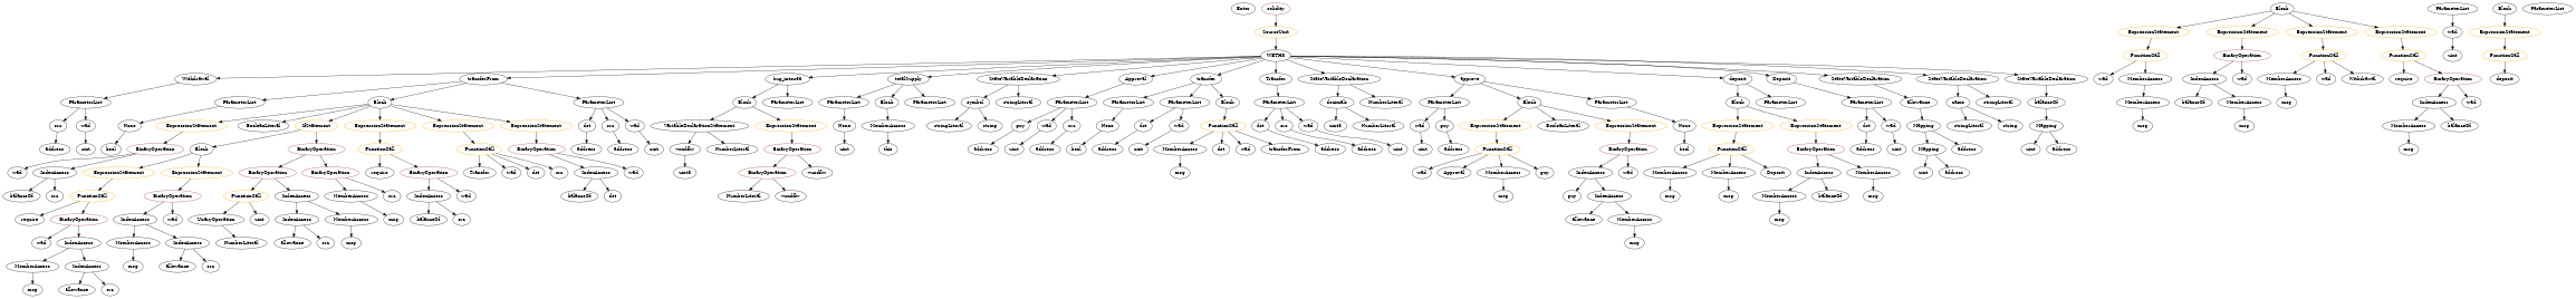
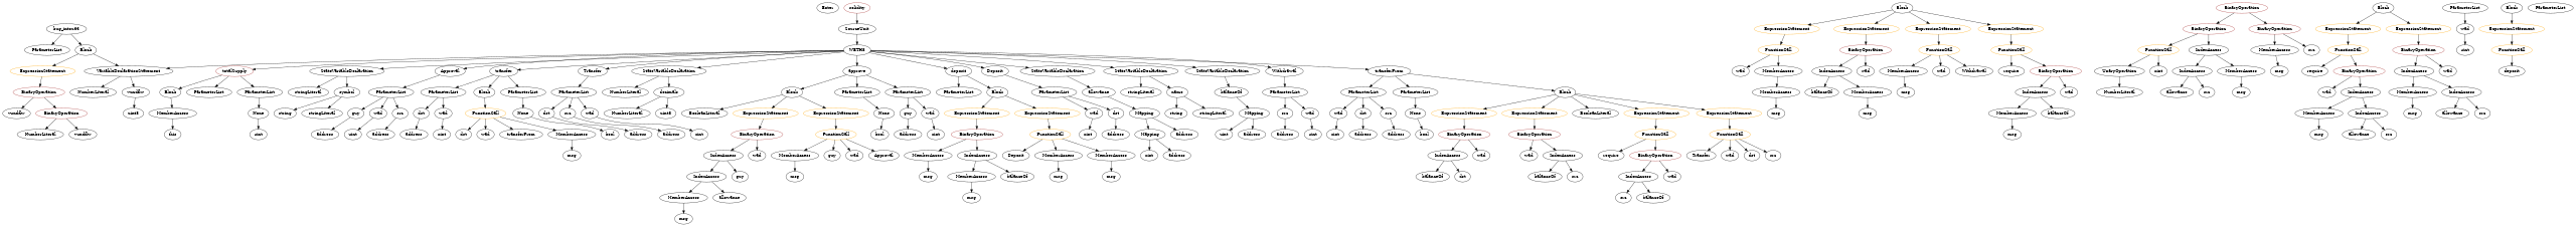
  strict digraph {
    node [color=black]
    Enter [height=0.5 width=0.83628 color=""]
    n2 [height=0.5 label=balanceOf width=1.3491]
    n3 [height=0.5 label=Mapping width=1.2105]
    n4 [height=0.5 label=uint width=0.75]
    n5 [height=0.5 label=address width=1.0996]
    n6 [color=orange height=0.5 label=ExpressionStatement width=2.458]
    n7 [color=orange height=0.5 label=FunctionCall width=1.6125]
    n8 [height=0.5 label=wad width=0.75]
    n9 [height=0.5 label=MemberAccess width=1.9174]
    n10 [height=0.5 label=MemberAccess width=1.9174]
    n11 [height=0.5 label=NumberLiteral width=1.765]
    n12 [color=orange height=0.5 label=ExpressionStatement width=2.458]
    n13 [color=orange height=0.5 label=FunctionCall width=1.6125]
    n14 [height=0.5 label=MemberAccess width=1.9174]
    n15 [height=0.5 label=MemberAccess width=1.9174]
    n16 [height=0.5 label=Deposit width=1.0996]
    n17 [height=0.5 label=msg width=0.75]
    n18 [height=0.5 label=msg width=0.75]
    n19 [height=0.5 label=bool width=0.76697]
    n20 [height=0.5 label=address width=1.0996]
    n21 [height=0.5 label=VariableDeclarationStatement width=3.3174]
    n22 [height=0.5 label=vundflw width=1.1274]
    n23 [height=0.5 label=NumberLiteral width=1.765]
    n24 [height=0.5 label=uint8 width=0.7947]
    n25 [height=0.5 label=dst width=0.75]
    n26 [height=0.5 label=address width=1.0996]
    n27 [color=brown height=0.5 label=BinaryOperation width=1.9867]
    n28 [color=orange height=0.5 label=FunctionCall width=1.6125]
    n29 [height=0.5 label=IndexAccess width=1.6402]
    n30 [height=0.5 label=UnaryOperation width=1.9452]
    n31 [height=0.5 label=uint width=0.75]
    n32 [height=0.5 label=IndexAccess width=1.6402]
    n33 [height=0.5 label=MemberAccess width=1.9174]
    n34 [height=0.5 label=NumberLiteral width=1.765]
    n35 [height=0.5 label=allowance width=1.3076]
    n36 [height=0.5 label=src width=0.75]
    n37 [height=0.5 label=msg width=0.75]
    n38 [height=0.5 label=None width=0.85014]
    n39 [height=0.5 label=bool width=0.76697]
    n40 [color=orange height=0.5 label=ExpressionStatement width=2.458]
    n41 [color=brown height=0.5 label=BinaryOperation width=1.9867]
    n42 [color=brown height=0.5 label=BinaryOperation width=1.9867]
    n43 [height=0.5 label=vundflw width=1.1274]
    n44 [height=0.5 label=vundflw width=1.1274]
    n45 [height=0.5 label=msg width=0.75]
    n46 [height=0.5 label=MemberAccess width=1.9174]
    n47 [height=0.5 label=msg width=0.75]
    n48 [height=0.5 label=Block width=0.90558]
    n49 [color=orange height=0.5 label=ExpressionStatement width=2.458]
    n50 [color=brown height=0.5 label=BinaryOperation width=1.9867]
    n51 [height=0.5 label=IndexAccess width=1.6402]
    n52 [height=0.5 label=MemberAccess width=1.9174]
    n53 [height=0.5 label=Withdrawal width=1.4739]
    n54 [height=0.5 label=ParameterList width=1.7095]
    n55 [height=0.5 label=src width=0.75]
    n56 [height=0.5 label=wad width=0.75]
    n57 [height=0.5 label=address width=1.0996]
    n58 [height=0.5 label=uint width=0.75]
    n59 [height=0.5 label=msg width=0.75]
    n60 [height=0.5 label=uint width=0.75]
    n61 [height=0.5 label=uint width=0.75]
    n62 [height=0.5 label=wad width=0.75]
    n63 [height=0.5 label=transferFrom width=1.6402]
    n64 [height=0.5 label=ParameterList width=1.7095]
    n65 [height=0.5 label=Block width=0.90558]
    n66 [height=0.5 label=ParameterList width=1.7095]
    n67 [color=orange height=0.5 label=ExpressionStatement width=2.458]
    n68 [height=0.5 label=BooleanLiteral width=1.7788]
-   n69 [color=orange height=0.5 label=IfStatement width=1.4739]
    n70 [color=orange height=0.5 label=ExpressionStatement width=2.458]
    n71 [color=orange height=0.5 label=ExpressionStatement width=2.458]
    n72 [color=orange height=0.5 label=ExpressionStatement width=2.458]
    n73 [height=0.5 label=dst width=0.75]
    n74 [height=0.5 label=src width=0.75]
    n75 [height=0.5 label=wad width=0.75]
    n76 [color=brown height=0.5 label=BinaryOperation width=1.9867]
    n77 [height=0.5 label=Block width=0.90558]
    n78 [color=brown height=0.5 label=BinaryOperation width=1.9867]
    n79 [color=orange height=0.5 label=FunctionCall width=1.6125]
    n80 [color=orange height=0.5 label=FunctionCall width=1.6125]
    n81 [color=brown height=0.5 label=BinaryOperation width=1.9867]
    n82 [height=0.5 label=address width=1.0996]
    n83 [height=0.5 label=address width=1.0996]
    n84 [height=0.5 label=uint width=0.75]
    n85 [height=0.5 label=uint width=0.75]
    n86 [height=0.5 label=balanceOf width=1.3491]
    n87 [height=0.5 label=wad width=0.75]
    n88 [height=0.5 label=uint width=0.75]
    n89 [height=0.5 label=bool width=0.76697]
    n90 [height=0.5 label=uint8 width=0.7947]
    n91 [height=0.5 label=uint width=0.75]
    n92 [color=orange height=0.5 label=FunctionCall width=1.6125]
    n93 [height=0.5 label=require width=1.0026]
    n94 [color=brown height=0.5 label=BinaryOperation width=1.9867]
    n95 [height=0.5 label=wad width=0.75]
    n96 [height=0.5 label=IndexAccess width=1.6402]
    n97 [height=0.5 label=MemberAccess width=1.9174]
    n98 [height=0.5 label=IndexAccess width=1.6402]
    n99 [height=0.5 label=MemberAccess width=1.9174]
    n100 [height=0.5 label=balanceOf width=1.3491]
    n101 [height=0.5 label=msg width=0.75]
    n102 [height=0.5 label=bug_intou33 width=1.5848]
    n103 [height=0.5 label=Block width=0.90558]
    n104 [height=0.5 label=ParameterList width=1.7095]
    n105 [height=0.5 label=symbol width=1.0581]
    n106 [height=0.5 label=stringLiteral width=1.5016]
    n107 [height=0.5 label=string width=0.864]
    n108 [height=0.5 label=require width=1.0026]
    n109 [color=brown height=0.5 label=BinaryOperation width=1.9867]
    n110 [height=0.5 label=IndexAccess width=1.6402]
    n111 [height=0.5 label=wad width=0.75]
    n112 [height=0.5 label=balanceOf width=1.3491]
    n113 [height=0.5 label=src width=0.75]
    n114 [height=0.5 label=MemberAccess width=1.9174]
    n115 [height=0.5 label=msg width=0.75]
    n116 [color=orange height=0.5 label=ExpressionStatement width=2.458]
    n117 [color=orange height=0.5 label=ExpressionStatement width=2.458]
    n118 [color=brown height=0.5 label=BinaryOperation width=1.9867]
    n119 [height=0.5 label=IndexAccess width=1.6402]
    n120 [height=0.5 label=wad width=0.75]
    n121 [color=orange height=0.5 label=ExpressionStatement width=2.458]
    n122 [color=orange height=0.5 label=FunctionCall width=1.6125]
    n123 [height=0.5 label=wad width=0.75]
    n124 [height=0.5 label=Approval width=1.266]
    n125 [height=0.5 label=MemberAccess width=1.9174]
    n126 [height=0.5 label=guy width=0.75]
    n127 [height=0.5 label=msg width=0.75]
-   n128 [height=0.5 label=totalSupply width=1.4739]
+   n128 [color=brown height=0.5 label=totalSupply width=1.4739]
    n129 [height=0.5 label=ParameterList width=1.7095]
    n130 [height=0.5 label=Block width=0.90558]
    n131 [height=0.5 label=ParameterList width=1.7095]
    n132 [height=0.5 label=None width=0.85014]
    n133 [height=0.5 label=MemberAccess width=1.9174]
    n134 [height=0.5 label=uint width=0.75]
    n135 [height=0.5 label=this width=0.75]
    n136 [height=0.5 label=Mapping width=1.2105]
    n137 [height=0.5 label=address width=1.0996]
    n138 [height=0.5 label=IndexAccess width=1.6402]
    n139 [height=0.5 label=wad width=0.75]
    n140 [height=0.5 label=dst width=0.75]
    n141 [height=0.5 label=wad width=0.75]
    n142 [height=0.5 label=ParameterList width=1.7095]
    n143 [height=0.5 label=guy width=0.75]
    n144 [height=0.5 label=IndexAccess width=1.6402]
    n145 [height=0.5 label=MemberAccess width=1.9174]
    n146 [height=0.5 label=balanceOf width=1.3491]
    n147 [height=0.5 label=Block width=0.90558]
    n148 [height=0.5 label=BooleanLiteral width=1.7788]
    n149 [color=orange height=0.5 label=ExpressionStatement width=2.458]
    n150 [color=brown height=0.5 label=BinaryOperation width=1.9867]
    n151 [height=0.5 label=IndexAccess width=1.6402]
    n152 [height=0.5 label=wad width=0.75]
    n153 [height=0.5 label=StateVariableDeclaration width=2.8184]
    n154 [height=0.5 label=stringLiteral width=1.5016]
    n155 [height=0.5 label=stringLiteral width=1.5016]
    n156 [height=0.5 label=balanceOf width=1.3491]
    n157 [height=0.5 label=WETH8 width=1.1689]
    n158 [height=0.5 label=Approval width=1.266]
    n159 [height=0.5 label=transfer width=1.0719]
    n160 [height=0.5 label=Transfer width=1.1689]
    n161 [height=0.5 label=StateVariableDeclaration width=2.8184]
    n162 [height=0.5 label=approve width=1.1412]
    n163 [height=0.5 label=deposit width=1.0581]
    n164 [height=0.5 label=Deposit width=1.0996]
    n165 [height=0.5 label=StateVariableDeclaration width=2.8184]
    n166 [height=0.5 label=StateVariableDeclaration width=2.8184]
    n167 [height=0.5 label=StateVariableDeclaration width=2.8184]
    n168 [height=0.5 label=ParameterList width=1.7095]
    n169 [height=0.5 label=ParameterList width=1.7095]
    n170 [height=0.5 label=ParameterList width=1.7095]
    n171 [height=0.5 label=Block width=0.90558]
    n172 [height=0.5 label=ParameterList width=1.7095]
    n173 [height=0.5 label=decimals width=1.1967]
    n174 [height=0.5 label=NumberLiteral width=1.765]
    n175 [height=0.5 label=ParameterList width=1.7095]
    n176 [height=0.5 label=ParameterList width=1.7095]
    n177 [height=0.5 label=ParameterList width=1.7095]
    n178 [height=0.5 label=allowance width=1.3076]
    n179 [height=0.5 label=name width=0.83628]
    n180 [height=0.5 label=stringLiteral width=1.5016]
    n181 [height=0.5 label=guy width=0.75]
    n182 [height=0.5 label=wad width=0.75]
    n183 [height=0.5 label=src width=0.75]
    n184 [height=0.5 label=None width=0.85014]
    n185 [height=0.5 label=dst width=0.75]
    n186 [height=0.5 label=wad width=0.75]
    n187 [color=orange height=0.5 label=FunctionCall width=1.6125]
    n188 [height=0.5 label=dst width=0.75]
    n189 [height=0.5 label=src width=0.75]
    n190 [height=0.5 label=wad width=0.75]
    n191 [height=0.5 label=NumberLiteral width=1.765]
    n192 [height=0.5 label=None width=0.85014]
    n193 [height=0.5 label=Block width=0.90558]
    n194 [color=orange height=0.5 label=ExpressionStatement width=2.458]
    n195 [color=orange height=0.5 label=ExpressionStatement width=2.458]
    n196 [color=orange height=0.5 label=ExpressionStatement width=2.458]
    n197 [height=0.5 label=ParameterList width=1.7095]
    n198 [height=0.5 label=wad width=0.75]
    n199 [height=0.5 label=Mapping width=1.2105]
    n200 [height=0.5 label=string width=0.864]
    n201 [height=0.5 label=Transfer width=1.1689]
    n202 [height=0.5 label=address width=1.0996]
    n203 [height=0.5 label=address width=1.0996]
    n204 [height=0.5 label=msg width=0.75]
    n205 [height=0.5 label=allowance width=1.3076]
    n206 [height=0.5 label=src width=0.75]
    n207 [height=0.5 label=wad width=0.75]
    n208 [height=0.5 label=dst width=0.75]
    n209 [height=0.5 label=src width=0.75]
    n210 [height=0.5 label=allowance width=1.3076]
    n211 [height=0.5 label=address width=1.0996]
    n212 [height=0.5 label=uint width=0.75]
    n213 [height=0.5 label=dst width=0.75]
    n214 [height=0.5 label=wad width=0.75]
    n215 [height=0.5 label=transferFrom width=1.6402]
    n216 [height=0.5 label=uint width=0.75]
    n217 [color=brown height=0.5 label=BinaryOperation width=1.9867]
    n218 [height=0.5 label=IndexAccess width=1.6402]
    n219 [height=0.5 label=wad width=0.75]
    n220 [height=0.5 label=balanceOf width=1.3491]
    n221 [height=0.5 label=MemberAccess width=1.9174]
    n222 [height=0.5 label=require width=1.0026]
    n223 [height=0.5 label=address width=1.0996]
-   n224 [color=orange height=0.5 label=SourceUnit width=1.46]
+   n224 [height=0.5 label=SourceUnit width=1.46]
    n225 [color=brown height=0.5 label=solidity width=1.0442]
    n226 [color=brown height=0.5 label=BinaryOperation width=1.9867]
    n227 [height=0.5 label=MemberAccess width=1.9174]
    n228 [height=0.5 label=src width=0.75]
    n229 [height=0.5 label=msg width=0.75]
    n230 [height=0.5 label=guy width=0.75]
    n231 [height=0.5 label=IndexAccess width=1.6402]
    n232 [height=0.5 label=allowance width=1.3076]
    n233 [height=0.5 label=MemberAccess width=1.9174]
    n234 [color=orange height=0.5 label=FunctionCall width=1.6125]
    n235 [color=orange height=0.5 label=FunctionCall width=1.6125]
    n236 [height=0.5 label=MemberAccess width=1.9174]
    n237 [height=0.5 label=wad width=0.75]
    n238 [height=0.5 label=Withdrawal width=1.4739]
    n239 [color=brown height=0.5 label=BinaryOperation width=1.9867]
    n240 [height=0.5 label=address width=1.0996]
    n241 [height=0.5 label=IndexAccess width=1.6402]
    n242 [height=0.5 label=src width=0.75]
    n243 [height=0.5 label=msg width=0.75]
    n244 [height=0.5 label=wad width=0.75]
    n245 [height=0.5 label=IndexAccess width=1.6402]
    n246 [height=0.5 label=src width=0.75]
    n247 [height=0.5 label=msg width=0.75]
    n248 [height=0.5 label=Block width=0.90558]
    n249 [color=orange height=0.5 label=ExpressionStatement width=2.458]
    n250 [color=orange height=0.5 label=FunctionCall width=1.6125]
    n251 [height=0.5 label=deposit width=1.0581]
    n252 [height=0.5 label=address width=1.0996]
    n253 [height=0.5 label=msg width=0.75]
    n254 [height=0.5 label=msg width=0.75]
    n255 [height=0.5 label=ParameterList width=1.7095]
    n2 -> n3
    n3 -> n4
    n3 -> n5
    n6 -> n7
    n7 -> n8
    n7 -> n9
    n9 -> n10
    n10 -> n254
    n12 -> n13
    n13 -> n14
    n13 -> n15
    n13 -> n16
    n14 -> n17
    n15 -> n18
    n21 -> n22
    n21 -> n23
    n22 -> n24
    n25 -> n26
    n27 -> n28
    n27 -> n29
    n28 -> n30
    n28 -> n31
    n29 -> n32
    n29 -> n33
    n30 -> n34
    n32 -> n35
    n32 -> n36
    n33 -> n37
    n38 -> n39
    n40 -> n41
    n41 -> n42
    n41 -> n43
    n42 -> n11
    n42 -> n44
    n46 -> n47
    n48 -> n12
    n48 -> n49
    n49 -> n50
    n50 -> n51
    n50 -> n52
    n51 -> n99
    n51 -> n100
    n52 -> n59
    n53 -> n54
    n54 -> n55
    n54 -> n56
    n55 -> n57
    n56 -> n58
    n63 -> n64
    n63 -> n65
    n63 -> n66
    n64 -> n38
    n65 -> n67
    n65 -> n68
-   n65 -> n69
    n65 -> n70
    n65 -> n71
    n65 -> n72
    n66 -> n73
    n66 -> n74
    n66 -> n75
    n67 -> n76
-   n69 -> n77
-   n69 -> n78
    n70 -> n79
    n71 -> n80
    n72 -> n81
    n73 -> n82
    n74 -> n83
    n75 -> n84
    n76 -> n62
    n76 -> n245
    n77 -> n116
    n77 -> n117
    n78 -> n27
    n78 -> n226
    n79 -> n108
    n79 -> n109
    n80 -> n201
    n80 -> n207
    n80 -> n208
    n80 -> n209
    n81 -> n138
    n81 -> n139
    n87 -> n88
    n92 -> n93
    n92 -> n94
    n94 -> n95
    n94 -> n96
    n96 -> n97
    n96 -> n98
    n97 -> n204
    n98 -> n205
    n98 -> n206
    n99 -> n101
    n102 -> n103
    n102 -> n104
    n103 -> n21
    n103 -> n40
    n105 -> n106
    n105 -> n107
    n109 -> n110
    n109 -> n111
    n110 -> n112
    n110 -> n113
    n114 -> n115
    n116 -> n92
    n117 -> n118
    n118 -> n119
    n118 -> n120
    n119 -> n46
    n119 -> n241
    n121 -> n122
    n122 -> n123
    n122 -> n124
    n122 -> n125
    n122 -> n126
    n125 -> n127
    n128 -> n129
    n128 -> n130
    n128 -> n131
    n129 -> n132
    n130 -> n133
    n132 -> n134
    n133 -> n135
    n136 -> n85
    n136 -> n137
    n138 -> n86
    n138 -> n140
    n141 -> n60
    n142 -> n87
    n142 -> n143
    n143 -> n20
    n144 -> n145
    n144 -> n146
    n145 -> n45
    n147 -> n121
    n147 -> n148
    n147 -> n149
    n149 -> n150
    n150 -> n151
    n150 -> n152
    n151 -> n230
    n151 -> n231
    n153 -> n105
    n153 -> n154
    n157 -> n53
    n157 -> n63
-   n157 -> n102
+   n157 -> n21
    n157 -> n128
    n157 -> n153
    n157 -> n158
    n157 -> n159
    n157 -> n160
    n157 -> n161
    n157 -> n162
    n157 -> n163
    n157 -> n164
    n157 -> n165
    n157 -> n166
    n157 -> n167
    n158 -> n168
    n159 -> n169
    n159 -> n170
    n159 -> n171
    n160 -> n172
    n161 -> n173
    n161 -> n174
    n162 -> n142
    n162 -> n147
    n162 -> n175
    n163 -> n48
    n163 -> n176
    n164 -> n177
    n165 -> n178
    n166 -> n179
    n166 -> n180
    n167 -> n2
    n168 -> n181
    n168 -> n182
    n168 -> n183
    n169 -> n184
    n170 -> n185
    n170 -> n186
    n171 -> n187
    n172 -> n188
    n172 -> n189
    n172 -> n190
    n173 -> n90
    n173 -> n191
    n175 -> n192
    n177 -> n25
    n177 -> n198
    n178 -> n199
    n179 -> n155
    n179 -> n200
    n181 -> n202
    n182 -> n91
    n183 -> n203
    n184 -> n89
    n185 -> n211
    n186 -> n212
    n187 -> n114
    n187 -> n213
    n187 -> n214
    n187 -> n215
    n188 -> n223
    n189 -> n240
    n190 -> n216
    n192 -> n19
    n193 -> n6
    n193 -> n194
    n193 -> n195
    n193 -> n196
    n194 -> n217
    n195 -> n234
    n196 -> n235
    n197 -> n141
    n198 -> n61
    n199 -> n136
    n199 -> n252
    n217 -> n218
    n217 -> n219
    n218 -> n220
    n218 -> n221
    n221 -> n247
    n224 -> n157
    n225 -> n224
    n226 -> n227
    n226 -> n228
    n227 -> n229
    n231 -> n232
    n231 -> n233
    n233 -> n253
    n234 -> n236
    n234 -> n237
    n234 -> n238
    n235 -> n222
    n235 -> n239
    n236 -> n243
    n239 -> n144
    n239 -> n244
    n241 -> n210
    n241 -> n242
    n245 -> n156
    n245 -> n246
    n248 -> n249
    n249 -> n250
    n250 -> n251
  }
